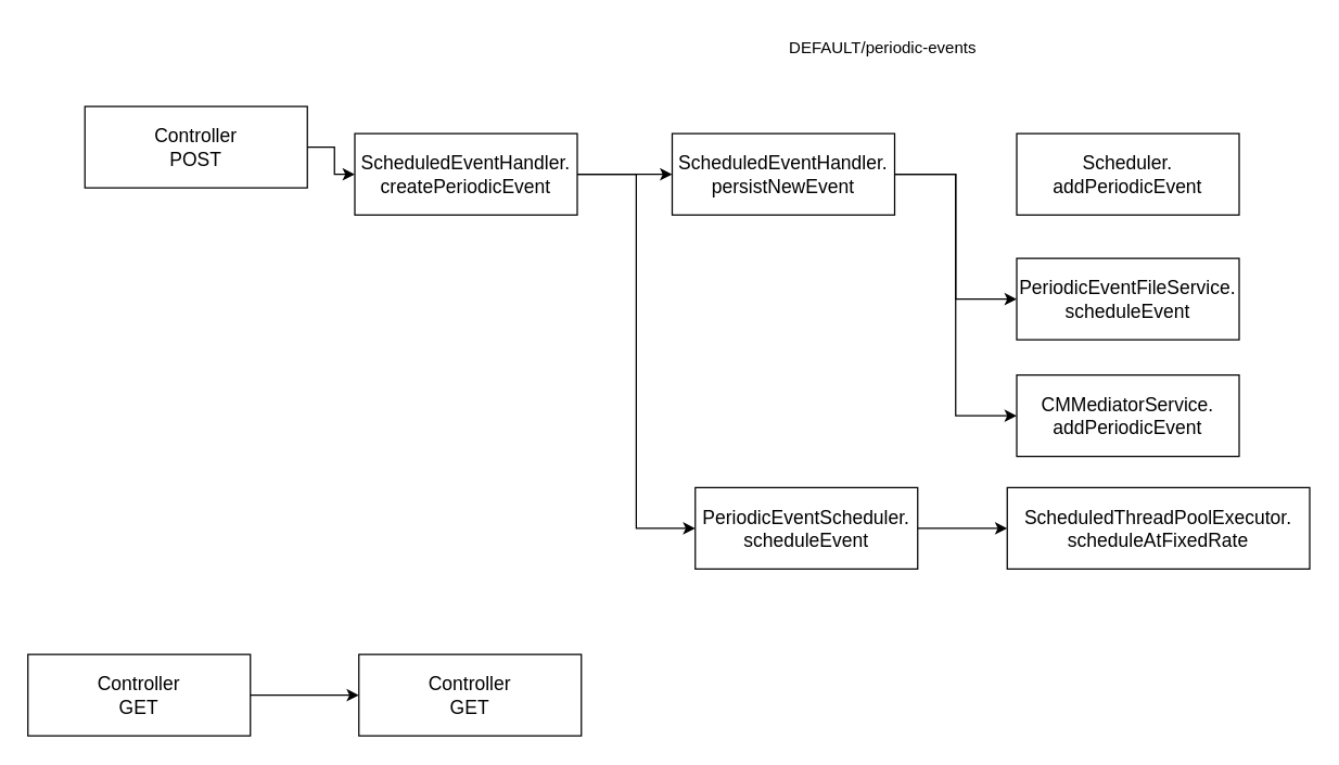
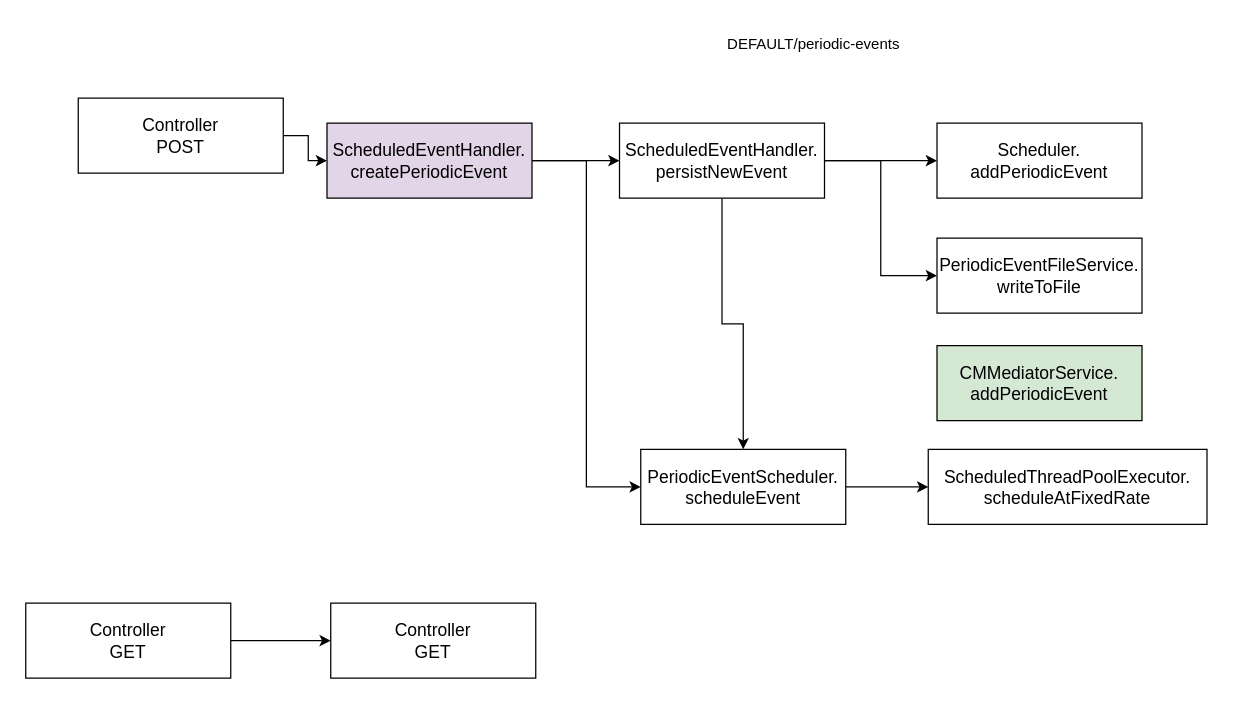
  <mxCell id="0" />
  <mxCell id="1" parent="0" />
  <mxCell id="2" value="" style="edgeStyle=orthogonalEdgeStyle;rounded=0;orthogonalLoop=1;jettySize=auto;html=1;" edge="1" parent="1" source="3" target="6"><mxGeometry relative="1" as="geometry" /></mxCell>
  <mxCell id="3" value="&lt;div&gt;Controller&lt;/div&gt;POST" style="whiteSpace=wrap;html=1;align=center;treeFolding=1;treeMoving=1;newEdgeStyle={&quot;edgeStyle&quot;:&quot;elbowEdgeStyle&quot;,&quot;startArrow&quot;:&quot;none&quot;,&quot;endArrow&quot;:&quot;none&quot;};fontStyle=0;fontSize=14;" vertex="1" parent="1"><mxGeometry x="62" y="78" width="164" height="60" as="geometry" /></mxCell>
  <mxCell id="4" value="" style="edgeStyle=orthogonalEdgeStyle;rounded=0;orthogonalLoop=1;jettySize=auto;html=1;" edge="1" parent="1" source="6" target="10"><mxGeometry relative="1" as="geometry" /></mxCell>
  <mxCell id="5" value="" style="edgeStyle=orthogonalEdgeStyle;rounded=0;orthogonalLoop=1;jettySize=auto;html=1;entryX=0;entryY=0.5;entryDx=0;entryDy=0;" edge="1" parent="1" source="6" target="16"><mxGeometry relative="1" as="geometry" /></mxCell>
- <mxCell id="6" value="&lt;div&gt;ScheduledEventHandler.&lt;/div&gt;&lt;div&gt;createPeriodicEvent&lt;br&gt;&lt;/div&gt;" style="whiteSpace=wrap;html=1;align=center;treeFolding=1;treeMoving=1;newEdgeStyle={&quot;edgeStyle&quot;:&quot;elbowEdgeStyle&quot;,&quot;startArrow&quot;:&quot;none&quot;,&quot;endArrow&quot;:&quot;none&quot;};fontStyle=0;fontSize=14;" vertex="1" parent="1"><mxGeometry x="261" y="98" width="164" height="60" as="geometry" /></mxCell>
+ <mxCell id="6" value="&lt;div&gt;ScheduledEventHandler.&lt;/div&gt;&lt;div&gt;createPeriodicEvent&lt;br&gt;&lt;/div&gt;" style="whiteSpace=wrap;html=1;align=center;treeFolding=1;treeMoving=1;newEdgeStyle={&quot;edgeStyle&quot;:&quot;elbowEdgeStyle&quot;,&quot;startArrow&quot;:&quot;none&quot;,&quot;endArrow&quot;:&quot;none&quot;};fontStyle=0;fontSize=14;fillColor=#e1d5e7;" vertex="1" parent="1"><mxGeometry x="261" y="98" width="164" height="60" as="geometry" /></mxCell>
+ <mxCell id="7" value="" style="edgeStyle=orthogonalEdgeStyle;rounded=0;orthogonalLoop=1;jettySize=auto;html=1;" edge="1" parent="1" source="10" target="12"><mxGeometry relative="1" as="geometry" /></mxCell>
  <mxCell id="8" value="" style="edgeStyle=orthogonalEdgeStyle;rounded=0;orthogonalLoop=1;jettySize=auto;html=1;entryX=0;entryY=0.5;entryDx=0;entryDy=0;" edge="1" parent="1" source="10" target="13"><mxGeometry relative="1" as="geometry" /></mxCell>
- <mxCell id="9" value="" style="edgeStyle=orthogonalEdgeStyle;rounded=0;orthogonalLoop=1;jettySize=auto;html=1;entryX=0;entryY=0.5;entryDx=0;entryDy=0;" edge="1" parent="1" source="10" target="14"><mxGeometry relative="1" as="geometry" /></mxCell>
+ <mxCell id="9" value="" style="edgeStyle=orthogonalEdgeStyle;rounded=0;orthogonalLoop=1;jettySize=auto;html=1;" edge="1" parent="1" source="10" target="16"><mxGeometry relative="1" as="geometry" /></mxCell>
  <mxCell id="10" value="&lt;div&gt;ScheduledEventHandler.&lt;/div&gt;&lt;div&gt;persistNewEvent&lt;br&gt;&lt;/div&gt;" style="whiteSpace=wrap;html=1;align=center;treeFolding=1;treeMoving=1;newEdgeStyle={&quot;edgeStyle&quot;:&quot;elbowEdgeStyle&quot;,&quot;startArrow&quot;:&quot;none&quot;,&quot;endArrow&quot;:&quot;none&quot;};fontStyle=0;fontSize=14;" vertex="1" parent="1"><mxGeometry x="495" y="98" width="164" height="60" as="geometry" /></mxCell>
  <mxCell id="11" value="DEFAULT/periodic-events" style="text;html=1;strokeColor=none;fillColor=none;align=center;verticalAlign=middle;whiteSpace=wrap;rounded=0;" vertex="1" parent="1"><mxGeometry x="547" y="20" width="207" height="30" as="geometry" /></mxCell>
  <mxCell id="12" value="&lt;div&gt;Scheduler.&lt;/div&gt;&lt;div&gt;addPeriodicEvent&lt;br&gt;&lt;/div&gt;" style="whiteSpace=wrap;html=1;align=center;treeFolding=1;treeMoving=1;newEdgeStyle={&quot;edgeStyle&quot;:&quot;elbowEdgeStyle&quot;,&quot;startArrow&quot;:&quot;none&quot;,&quot;endArrow&quot;:&quot;none&quot;};fontStyle=0;fontSize=14;" vertex="1" parent="1"><mxGeometry x="749" y="98" width="164" height="60" as="geometry" /></mxCell>
- <mxCell id="13" value="&lt;div&gt;PeriodicEventFileService.&lt;/div&gt;&lt;div&gt;scheduleEvent&lt;br&gt;&lt;/div&gt;" style="whiteSpace=wrap;html=1;align=center;treeFolding=1;treeMoving=1;newEdgeStyle={&quot;edgeStyle&quot;:&quot;elbowEdgeStyle&quot;,&quot;startArrow&quot;:&quot;none&quot;,&quot;endArrow&quot;:&quot;none&quot;};fontStyle=0;fontSize=14;" vertex="1" parent="1"><mxGeometry x="749" y="190" width="164" height="60" as="geometry" /></mxCell>
- <mxCell id="14" value="&lt;div&gt;CMMediatorService.&lt;/div&gt;&lt;div&gt;addPeriodicEvent&lt;br&gt;&lt;/div&gt;" style="whiteSpace=wrap;html=1;align=center;treeFolding=1;treeMoving=1;newEdgeStyle={&quot;edgeStyle&quot;:&quot;elbowEdgeStyle&quot;,&quot;startArrow&quot;:&quot;none&quot;,&quot;endArrow&quot;:&quot;none&quot;};fontStyle=0;fontSize=14;" vertex="1" parent="1"><mxGeometry x="749" y="276" width="164" height="60" as="geometry" /></mxCell>
+ <mxCell id="13" value="&lt;div&gt;PeriodicEventFileService.&lt;/div&gt;&lt;div&gt;writeToFile&lt;br&gt;&lt;/div&gt;" style="whiteSpace=wrap;html=1;align=center;treeFolding=1;treeMoving=1;newEdgeStyle={&quot;edgeStyle&quot;:&quot;elbowEdgeStyle&quot;,&quot;startArrow&quot;:&quot;none&quot;,&quot;endArrow&quot;:&quot;none&quot;};fontStyle=0;fontSize=14;" vertex="1" parent="1"><mxGeometry x="749" y="190" width="164" height="60" as="geometry" /></mxCell>
+ <mxCell id="14" value="&lt;div&gt;CMMediatorService.&lt;/div&gt;&lt;div&gt;addPeriodicEvent&lt;br&gt;&lt;/div&gt;" style="whiteSpace=wrap;html=1;align=center;treeFolding=1;treeMoving=1;newEdgeStyle={&quot;edgeStyle&quot;:&quot;elbowEdgeStyle&quot;,&quot;startArrow&quot;:&quot;none&quot;,&quot;endArrow&quot;:&quot;none&quot;};fontStyle=0;fontSize=14;fillColor=#d5e8d4;" vertex="1" parent="1"><mxGeometry x="749" y="276" width="164" height="60" as="geometry" /></mxCell>
  <mxCell id="15" value="" style="edgeStyle=orthogonalEdgeStyle;rounded=0;orthogonalLoop=1;jettySize=auto;html=1;" edge="1" parent="1" source="16" target="17"><mxGeometry relative="1" as="geometry" /></mxCell>
  <mxCell id="16" value="&lt;div&gt;PeriodicEventScheduler.&lt;/div&gt;&lt;div&gt;scheduleEvent&lt;br&gt;&lt;/div&gt;" style="whiteSpace=wrap;html=1;align=center;treeFolding=1;treeMoving=1;newEdgeStyle={&quot;edgeStyle&quot;:&quot;elbowEdgeStyle&quot;,&quot;startArrow&quot;:&quot;none&quot;,&quot;endArrow&quot;:&quot;none&quot;};fontStyle=0;fontSize=14;" vertex="1" parent="1"><mxGeometry x="512" y="359" width="164" height="60" as="geometry" /></mxCell>
  <mxCell id="17" value="&lt;div&gt;ScheduledThreadPoolExecutor.&lt;/div&gt;&lt;div&gt;scheduleAtFixedRate&lt;br&gt;&lt;/div&gt;" style="whiteSpace=wrap;html=1;align=center;treeFolding=1;treeMoving=1;newEdgeStyle={&quot;edgeStyle&quot;:&quot;elbowEdgeStyle&quot;,&quot;startArrow&quot;:&quot;none&quot;,&quot;endArrow&quot;:&quot;none&quot;};fontStyle=0;fontSize=14;" vertex="1" parent="1"><mxGeometry x="742" y="359" width="223" height="60" as="geometry" /></mxCell>
  <mxCell id="18" value="" style="edgeStyle=orthogonalEdgeStyle;rounded=0;orthogonalLoop=1;jettySize=auto;html=1;" edge="1" parent="1" source="19" target="20"><mxGeometry relative="1" as="geometry" /></mxCell>
  <mxCell id="19" value="&lt;div&gt;Controller&lt;/div&gt;GET" style="whiteSpace=wrap;html=1;align=center;treeFolding=1;treeMoving=1;newEdgeStyle={&quot;edgeStyle&quot;:&quot;elbowEdgeStyle&quot;,&quot;startArrow&quot;:&quot;none&quot;,&quot;endArrow&quot;:&quot;none&quot;};fontStyle=0;fontSize=14;" vertex="1" parent="1"><mxGeometry x="20" y="482" width="164" height="60" as="geometry" /></mxCell>
  <mxCell id="20" value="&lt;div&gt;Controller&lt;/div&gt;GET" style="whiteSpace=wrap;html=1;align=center;treeFolding=1;treeMoving=1;newEdgeStyle={&quot;edgeStyle&quot;:&quot;elbowEdgeStyle&quot;,&quot;startArrow&quot;:&quot;none&quot;,&quot;endArrow&quot;:&quot;none&quot;};fontStyle=0;fontSize=14;" vertex="1" parent="1"><mxGeometry x="264" y="482" width="164" height="60" as="geometry" /></mxCell>
